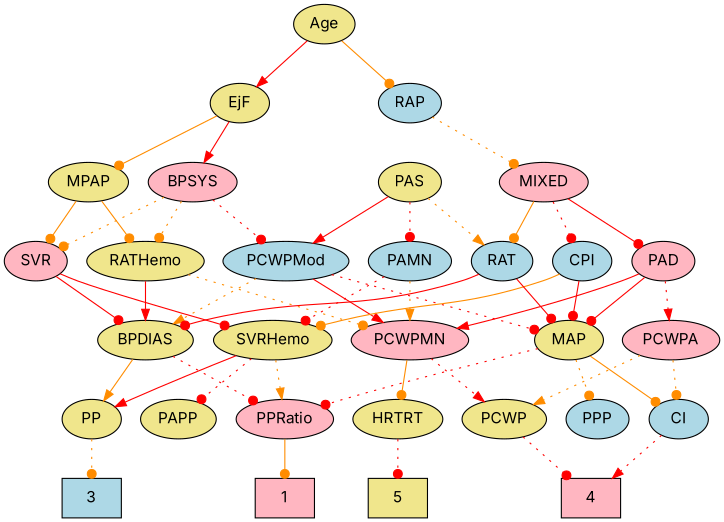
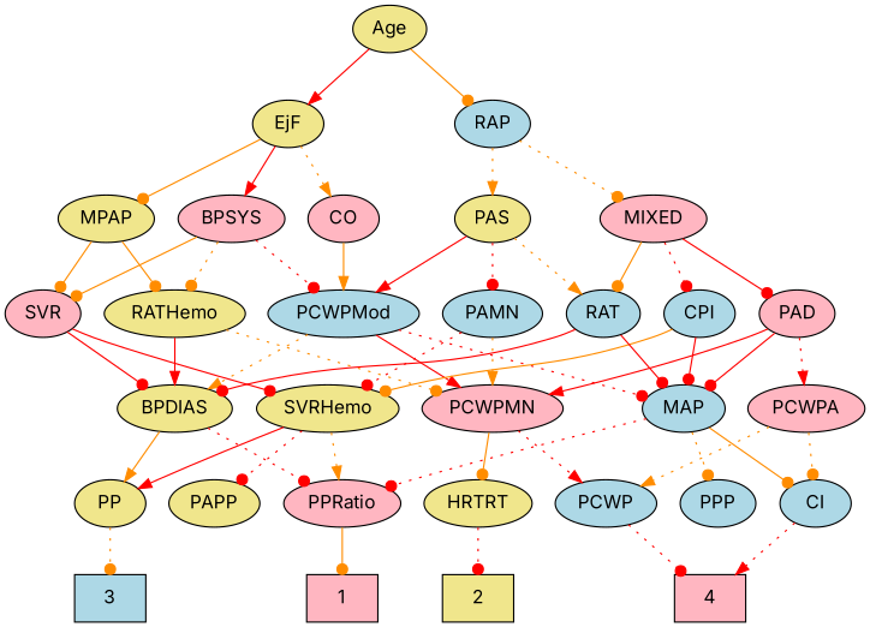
  strict digraph {
    fontname=Inter
    node [fillcolor=khaki fontname=Inter style=filled]
    edge [arrowhead=dot color=red fontname=Inter style=solid]
    1 [fillcolor=lightpink height=0.5 shape=box width=0.75]
    3 [fillcolor=lightblue height=0.5 shape=box width=0.75]
    4 [fillcolor=lightpink height=0.5 shape=box width=0.75]
-   5 [height=0.5 shape=box width=0.75]
+   5 [height=0.5 shape=box width=0.75 label=2]
    Age [height=0.5 width=0.75]
    EjF [height=0.5 width=0.75]
    RAP [fillcolor=lightblue height=0.5 width=0.77632]
    BPSYS [fillcolor=lightpink height=0.5 width=1.0471]
+   CO [fillcolor=lightpink height=0.5 width=0.75]
    MPAP [height=0.5 width=0.97491]
    MIXED [fillcolor=lightpink height=0.5 width=1.1193]
    PAS [height=0.5 width=0.75]
    RATHemo [height=0.5 width=1.3721]
    SVR [fillcolor=lightpink height=0.5 width=0.77632]
    PCWPMod [fillcolor=lightblue height=0.5 width=1.4443]
    PAD [fillcolor=lightpink height=0.5 width=0.79437]
    CPI [fillcolor=lightblue height=0.5 width=0.75]
    RAT [fillcolor=lightblue height=0.5 width=0.75827]
    PAMN [fillcolor=lightblue height=0.5 width=1.011]
    PCWPMN [fillcolor=lightpink height=0.5 width=1.3902]
    BPDIAS [height=0.5 width=1.1735]
    SVRHemo [height=0.5 width=1.3902]
-   MAP [height=0.5 width=0.84854]
+   MAP [fillcolor=lightblue height=0.5 width=0.84854]
    PCWPA [fillcolor=lightpink height=0.5 width=1.1555]
-   PCWP [height=0.5 width=0.97491]
+   PCWP [fillcolor=lightblue height=0.5 width=0.97491]
    CI [fillcolor=lightblue height=0.5 width=0.75]
    HRTRT [height=0.5 width=1.1013]
    PPRatio [fillcolor=lightpink height=0.5 width=1.1013]
    PPP [fillcolor=lightblue height=0.5 width=0.75]
    PP [height=0.5 width=0.75]
    PAPP [height=0.5 width=0.88464]
    Age -> EjF [arrowhead=normal]
    Age -> RAP [color=darkorange]
    EjF -> BPSYS [arrowhead=normal]
+   EjF -> CO [arrowhead=normal color=darkorange style=dotted]
    EjF -> MPAP [color=darkorange]
    RAP -> MIXED [color=darkorange style=dotted]
+   RAP -> PAS [arrowhead=normal color=darkorange style=dotted]
    BPSYS -> RATHemo [color=darkorange style=dotted]
-   BPSYS -> SVR [color=darkorange style=dotted]
+   BPSYS -> SVR [color=darkorange]
    BPSYS -> PCWPMod [style=dotted]
+   CO -> PCWPMod [arrowhead=normal color=darkorange]
    MPAP -> RATHemo [color=darkorange]
    MPAP -> SVR [color=darkorange]
    MIXED -> PAD
    MIXED -> CPI [style=dotted]
    MIXED -> RAT [color=darkorange]
    PAS -> PCWPMod [arrowhead=normal]
    PAS -> RAT [arrowhead=normal color=darkorange style=dotted]
    PAS -> PAMN [style=dotted]
    RATHemo -> PCWPMN [color=darkorange style=dotted]
    RATHemo -> BPDIAS [arrowhead=normal]
    SVR -> BPDIAS
    SVR -> SVRHemo
    PCWPMod -> PCWPMN [arrowhead=normal]
    PCWPMod -> BPDIAS [arrowhead=normal color=darkorange style=dotted]
    PCWPMod -> MAP [style=dotted]
    PAD -> PCWPMN [arrowhead=normal]
    PAD -> MAP
    PAD -> PCWPA [arrowhead=normal style=dotted]
    CPI -> SVRHemo [color=darkorange]
    CPI -> MAP
    RAT -> BPDIAS
    RAT -> MAP
    PAMN -> PCWPMN [arrowhead=normal color=darkorange style=dotted]
    PAMN -> SVRHemo [style=dotted]
    PCWPMN -> PCWP [arrowhead=normal style=dotted]
    PCWPMN -> HRTRT [color=darkorange]
    BPDIAS -> PPRatio [style=dotted]
    BPDIAS -> PP [arrowhead=normal color=darkorange]
    SVRHemo -> PPRatio [arrowhead=normal color=darkorange style=dotted]
    SVRHemo -> PP [arrowhead=normal]
    SVRHemo -> PAPP [style=dotted]
    MAP -> CI [color=darkorange]
    MAP -> PPRatio [style=dotted]
    MAP -> PPP [color=darkorange style=dotted]
    PCWPA -> PCWP [arrowhead=normal color=darkorange style=dotted]
    PCWPA -> CI [color=darkorange style=dotted]
    PCWP -> 4 [style=dotted]
    CI -> 4 [arrowhead=normal style=dotted]
    HRTRT -> 5 [style=dotted]
    PPRatio -> 1 [color=darkorange]
    PP -> 3 [color=darkorange style=dotted]
  }
